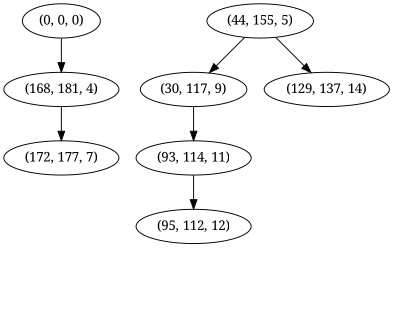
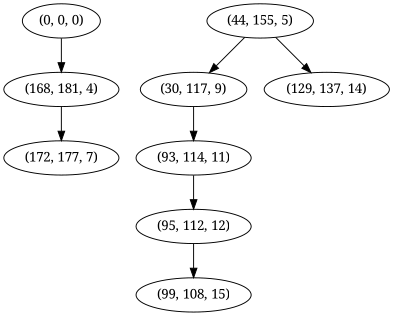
  digraph {
    fontname="Noto Serif"
    node [fontname="Noto Serif"]
    edge [fontname="Noto Serif"]
    "(0, 0, 0)"
    "(168, 181, 4)"
    n3 [label="(30, 117, 9)"]
    "(44, 155, 5)"
    "(129, 137, 14)"
    "(172, 177, 7)"
    "(93, 114, 11)"
    "(95, 112, 12)"
+   "(99, 108, 15)"
    "(0, 0, 0)" -> "(168, 181, 4)"
    "(168, 181, 4)" -> "(172, 177, 7)"
    n3 -> "(93, 114, 11)"
    "(44, 155, 5)" -> n3
    "(44, 155, 5)" -> "(129, 137, 14)"
    "(93, 114, 11)" -> "(95, 112, 12)"
+   "(95, 112, 12)" -> "(99, 108, 15)"
  }
